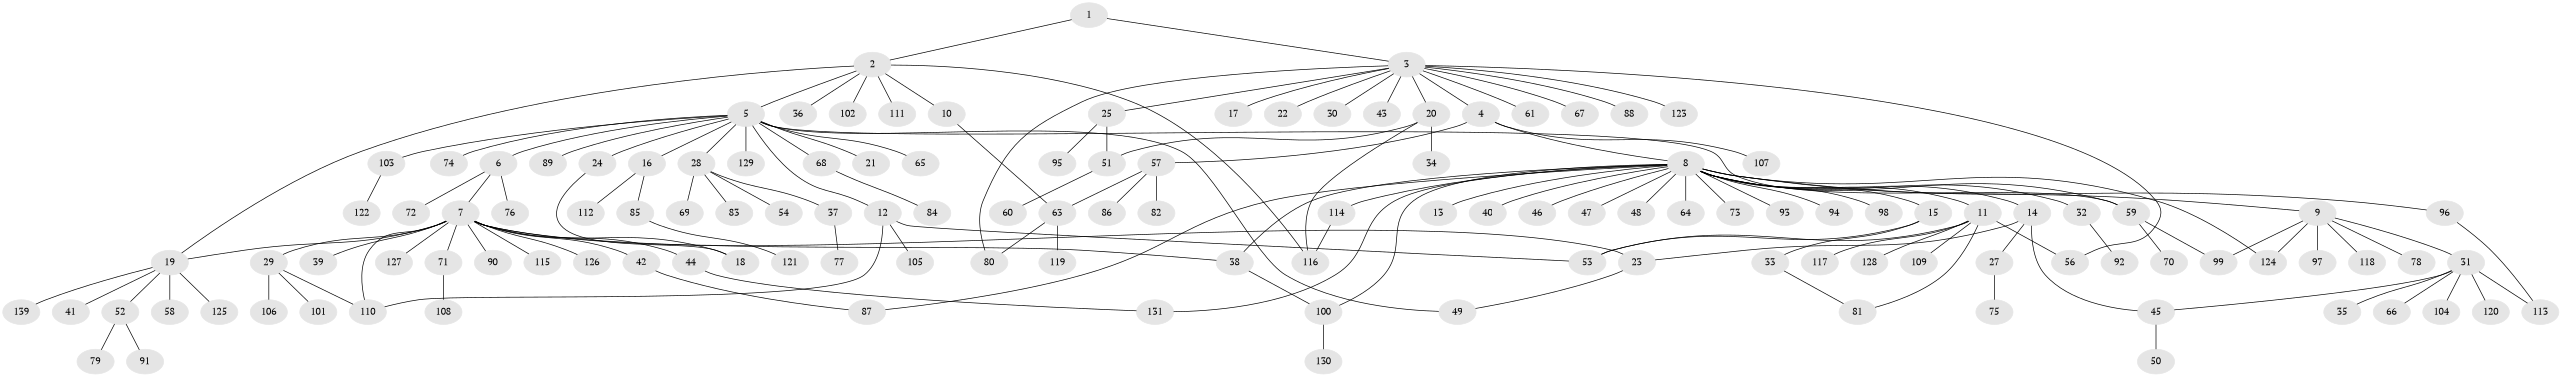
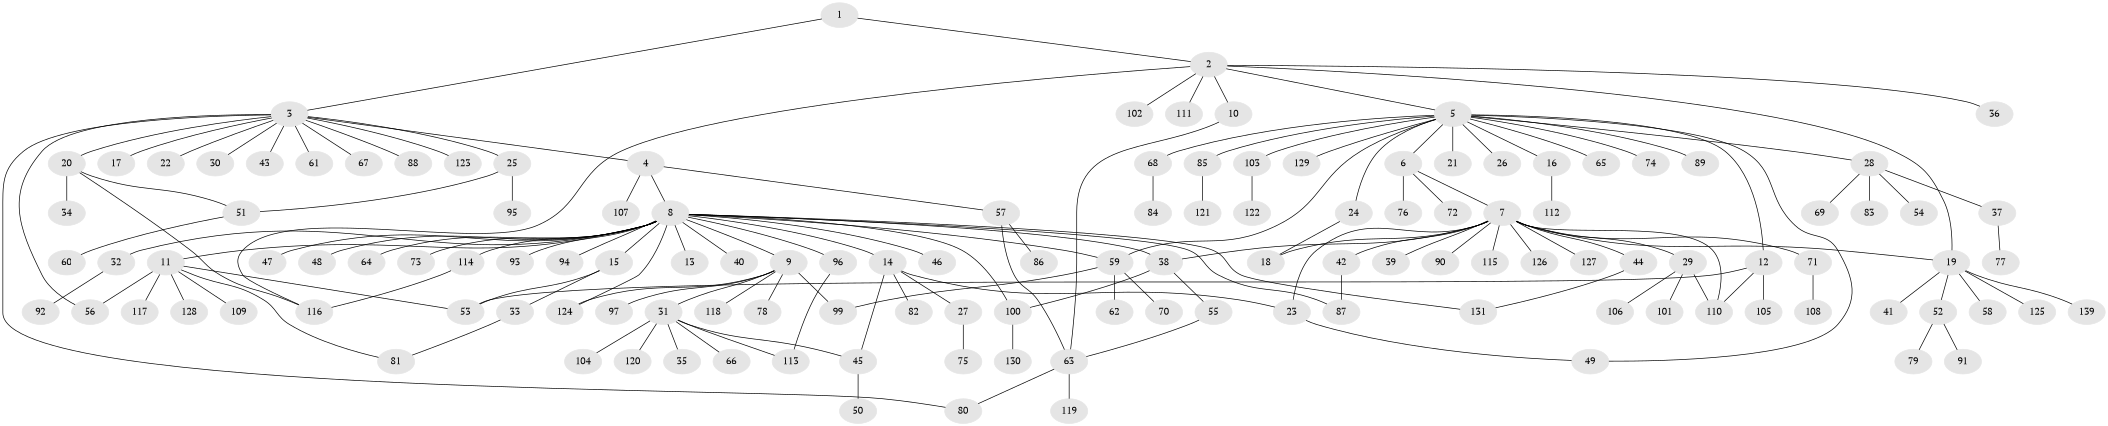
  graph {
    fontname="PT Serif"
    node [color=gray90 fontname="PT Serif" style=filled]
    edge [fontname="PT Serif"]
    1
    2
    3
    5
    10
    19
    36
    102
    111
    116
    4
    17
    20
    22
    25
    30
    43
    56
    61
    67
    80
    88
    123
    6
    12
    16
    21
    24
+   26
    28
    49
    59
    65
    68
    74
    85
    89
    103
    129
    63
    41
    52
    58
    125
    n45 [label=139]
    8
    57
    107
    34
    51
    95
    38
    9
    11
    13
    14
    15
    32
    40
    46
    47
    48
    64
    73
    87
    93
    94
    96
-   98
    100
    114
    124
    131
    86
    7
    72
    76
    110
    53
    105
    112
    18
    37
    54
    69
    83
    99
+   62
    70
    84
    121
    122
    23
    29
    39
    42
    44
    71
    90
    115
    126
    127
    101
    106
+   55
    108
    31
    78
    97
    118
    81
    109
    117
    128
    27
    45
    82
    33
    92
    113
    130
    35
    66
    104
    120
    119
    75
    50
    79
    91
    60
    77
    1 -- 2
    1 -- 3
    2 -- 5
    2 -- 10
    2 -- 19
    2 -- 36
    2 -- 102
    2 -- 111
    2 -- 116
    3 -- 4
    3 -- 17
    3 -- 20
    3 -- 22
    3 -- 25
    3 -- 30
    3 -- 43
    3 -- 56
    3 -- 61
    3 -- 67
    3 -- 80
    3 -- 88
    3 -- 123
    5 -- 6
    5 -- 12
    5 -- 16
    5 -- 21
    5 -- 24
+   5 -- 26
    5 -- 28
    5 -- 49
    5 -- 59
    5 -- 65
    5 -- 68
    5 -- 74
-   16 -- 85
+   5 -- 85
    5 -- 89
    5 -- 103
    5 -- 129
    10 -- 63
    19 -- 41
    19 -- 52
    19 -- 58
    19 -- 125
    19 -- n45
    4 -- 8
    4 -- 57
    4 -- 107
    20 -- 116
    20 -- 34
    20 -- 51
    25 -- 51
    25 -- 95
    6 -- 7
    6 -- 72
    6 -- 76
    12 -- 110
    12 -- 53
    12 -- 105
    16 -- 112
    24 -- 18
    28 -- 37
    28 -- 54
    28 -- 69
    28 -- 83
    59 -- 99
+   59 -- 62
    59 -- 70
    68 -- 84
    85 -- 121
    103 -- 122
    63 -- 80
    63 -- 119
    52 -- 79
    52 -- 91
    8 -- 59
    8 -- 38
    8 -- 9
    8 -- 11
    8 -- 13
    8 -- 14
    8 -- 15
    8 -- 32
    8 -- 40
    8 -- 46
    8 -- 47
    8 -- 48
    8 -- 64
    8 -- 73
    8 -- 87
    8 -- 93
    8 -- 94
    8 -- 96
-   8 -- 98
    8 -- 100
    8 -- 114
    8 -- 124
    8 -- 131
    57 -- 63
    57 -- 86
    51 -- 60
    38 -- 100
+   38 -- 55
    9 -- 124
    9 -- 99
    9 -- 31
    9 -- 78
    9 -- 97
    9 -- 118
    11 -- 56
    11 -- 53
    11 -- 81
    11 -- 109
    11 -- 117
    11 -- 128
    14 -- 23
    14 -- 27
    14 -- 45
-   57 -- 82
+   14 -- 82
    15 -- 53
    15 -- 33
    32 -- 92
    96 -- 113
    100 -- 130
    114 -- 116
    7 -- 19
    7 -- 38
    7 -- 110
    7 -- 18
    7 -- 23
    7 -- 29
    7 -- 39
    7 -- 42
    7 -- 44
    7 -- 71
    7 -- 90
    7 -- 115
    7 -- 126
    7 -- 127
    37 -- 77
    23 -- 49
    29 -- 110
    29 -- 101
    29 -- 106
    42 -- 87
    44 -- 131
    71 -- 108
+   55 -- 63
    31 -- 45
    31 -- 113
    31 -- 35
    31 -- 66
    31 -- 104
    31 -- 120
    27 -- 75
    45 -- 50
    33 -- 81
  }
